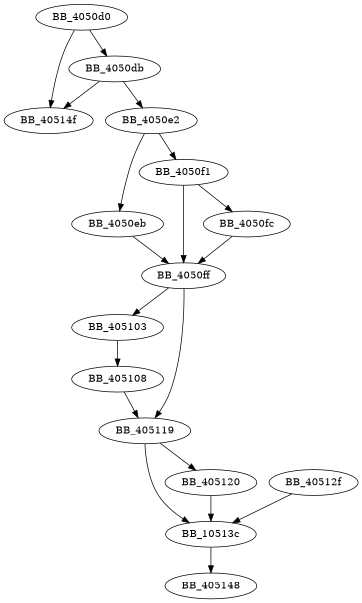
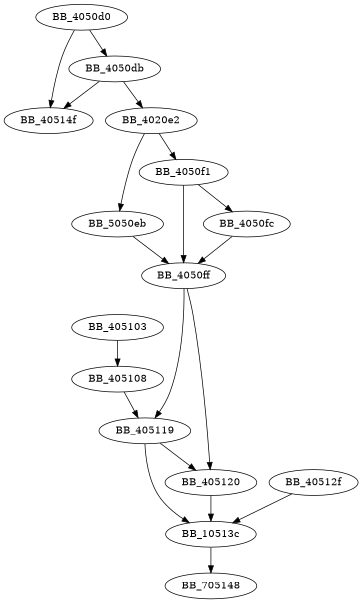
  digraph {
    BB_4050d0
    BB_4050db
    BB_40514f
-   BB_4050e2
-   BB_4050eb
+   BB_4050e2 [label=BB_4020e2]
+   BB_4050eb [label=BB_5050eb]
    BB_4050f1
    BB_4050ff
    BB_4050fc
    BB_405103
    BB_405119
    BB_405108
    BB_405120
    n13 [label=BB_10513c]
-   BB_405148
+   BB_405148 [label=BB_705148]
    BB_40512f
    BB_4050d0 -> BB_4050db
    BB_4050d0 -> BB_40514f
    BB_4050db -> BB_40514f
    BB_4050db -> BB_4050e2
    BB_4050e2 -> BB_4050eb
    BB_4050e2 -> BB_4050f1
    BB_4050eb -> BB_4050ff
    BB_4050f1 -> BB_4050ff
    BB_4050f1 -> BB_4050fc
-   BB_4050ff -> BB_405103
+   BB_4050ff -> BB_405120
    BB_4050ff -> BB_405119
    BB_4050fc -> BB_4050ff
    BB_405103 -> BB_405108
    BB_405119 -> BB_405120
    BB_405119 -> n13
    BB_405108 -> BB_405119
    BB_405120 -> n13
    n13 -> BB_405148
    BB_40512f -> n13
  }
